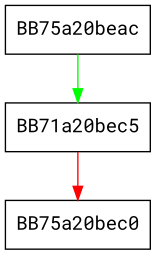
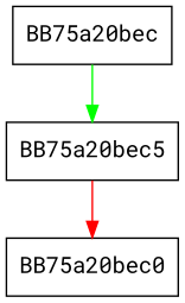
  digraph {
    fontname="Roboto Mono"
    splines=ortho
    node [fontname="Roboto Mono" shape=box]
    edge [fontname="Roboto Mono"]
-   BB75a20beac
-   BB75a20bec5 [label=BB71a20bec5]
+   BB75a20beac [label=BB75a20bec]
+   BB75a20bec5
    BB75a20bec0
    BB75a20beac -> BB75a20bec5 [color=green]
    BB75a20bec5 -> BB75a20bec0 [color=red]
  }
